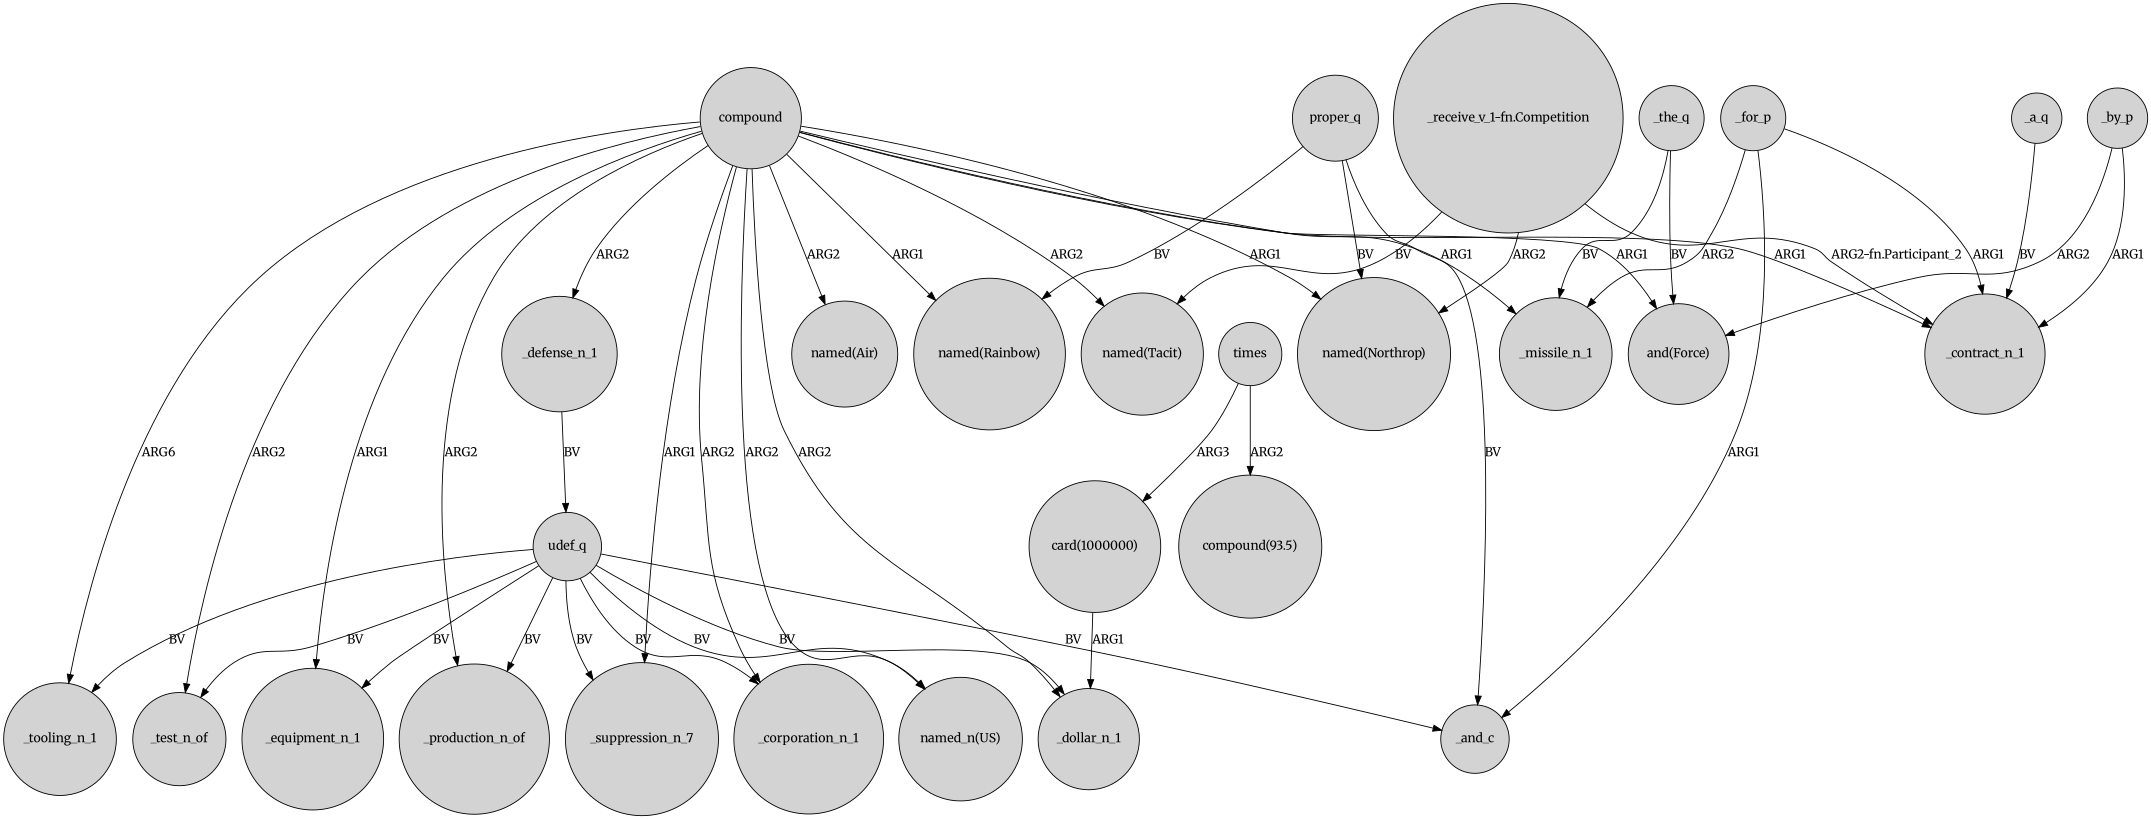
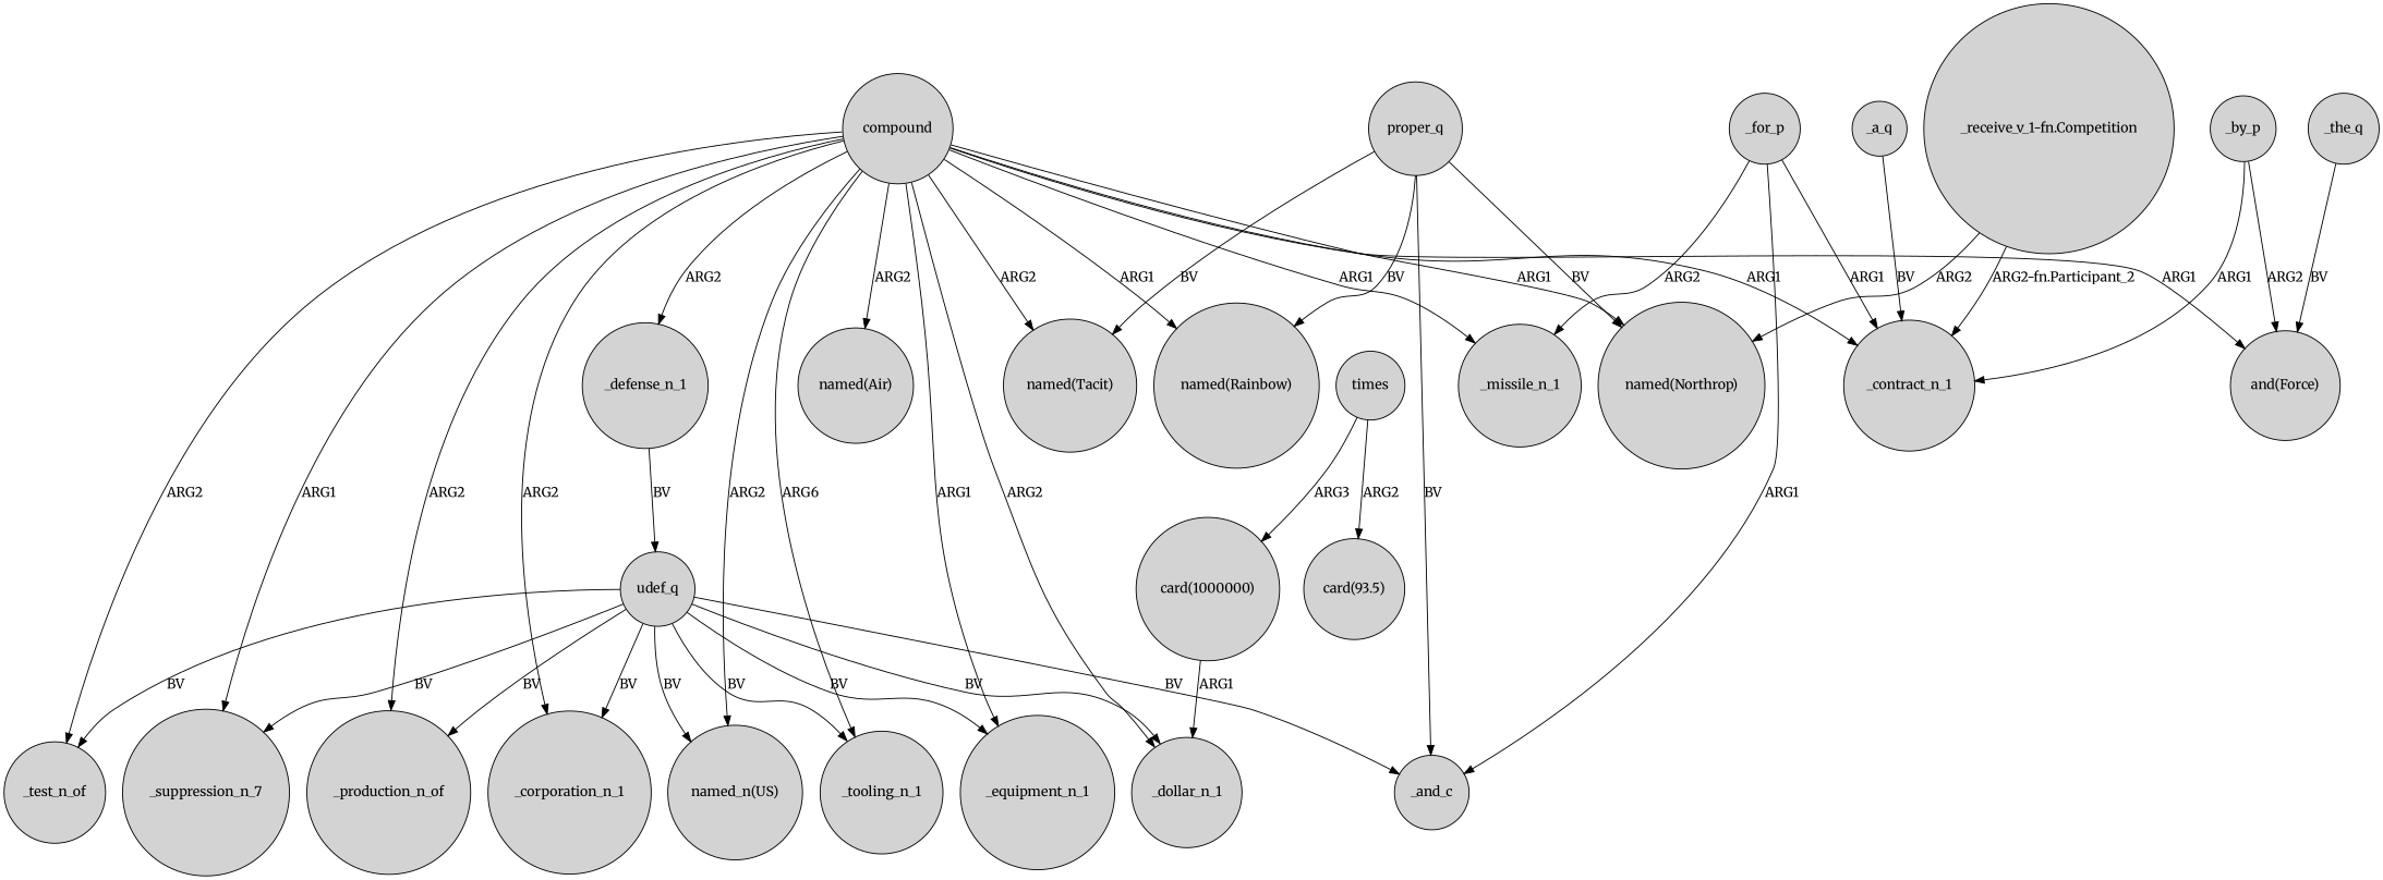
  digraph {
    fontname=Merriweather
    node [fontname=Merriweather shape=circle style=filled]
    edge [fontname=Merriweather]
    udef_q
    _equipment_n_1
    _and_c
    n4 [label=_suppression_n_7]
    _tooling_n_1
    _test_n_of
    _dollar_n_1
    _production_n_of
    _corporation_n_1
    "named_n(US)"
    _defense_n_1
    _for_p
    _contract_n_1
    _missile_n_1
    compound
    "named(Northrop)"
    "named(Air)"
    "named(Rainbow)"
    n19 [label="and(Force)"]
    "named(Tacit)"
    "_receive_v_1-fn.Competition"
    times
    "card(1000000)"
-   "card(93.5)" [label="compound(93.5)"]
+   "card(93.5)"
    proper_q
    _a_q
    _by_p
    _the_q
    udef_q -> _equipment_n_1 [label=BV]
    udef_q -> _and_c [label=BV]
    udef_q -> n4 [label=BV]
    udef_q -> _tooling_n_1 [label=BV]
    udef_q -> _test_n_of [label=BV]
    udef_q -> _dollar_n_1 [label=BV]
    udef_q -> _production_n_of [label=BV]
    udef_q -> _corporation_n_1 [label=BV]
    udef_q -> "named_n(US)" [label=BV]
    _defense_n_1 -> udef_q [label=BV]
    _for_p -> _and_c [label=ARG1]
    _for_p -> _contract_n_1 [label=ARG1]
    _for_p -> _missile_n_1 [label=ARG2]
    compound -> _equipment_n_1 [label=ARG1]
    compound -> n4 [label=ARG1]
    compound -> _tooling_n_1 [label=ARG6]
    compound -> _test_n_of [label=ARG2]
    compound -> _dollar_n_1 [label=ARG2]
    compound -> _production_n_of [label=ARG2]
    compound -> _corporation_n_1 [label=ARG2]
    compound -> "named_n(US)" [label=ARG2]
    compound -> _defense_n_1 [label=ARG2]
    compound -> _contract_n_1 [label=ARG1]
    compound -> _missile_n_1 [label=ARG1]
    compound -> "named(Northrop)" [label=ARG1]
    compound -> "named(Air)" [label=ARG2]
    compound -> "named(Rainbow)" [label=ARG1]
    compound -> n19 [label=ARG1]
    compound -> "named(Tacit)" [label=ARG2]
    "_receive_v_1-fn.Competition" -> _contract_n_1 [label="ARG2-fn.Participant_2"]
    "_receive_v_1-fn.Competition" -> "named(Northrop)" [label=ARG2]
    times -> "card(1000000)" [label=ARG3]
    times -> "card(93.5)" [label=ARG2]
    "card(1000000)" -> _dollar_n_1 [label=ARG1]
    proper_q -> _and_c [label=BV]
    proper_q -> "named(Northrop)" [label=BV]
    proper_q -> "named(Rainbow)" [label=BV]
-   "_receive_v_1-fn.Competition" -> "named(Tacit)" [label=BV]
+   proper_q -> "named(Tacit)" [label=BV]
    _a_q -> _contract_n_1 [label=BV]
    _by_p -> _contract_n_1 [label=ARG1]
    _by_p -> n19 [label=ARG2]
-   _the_q -> _missile_n_1 [label=BV]
    _the_q -> n19 [label=BV]
  }
